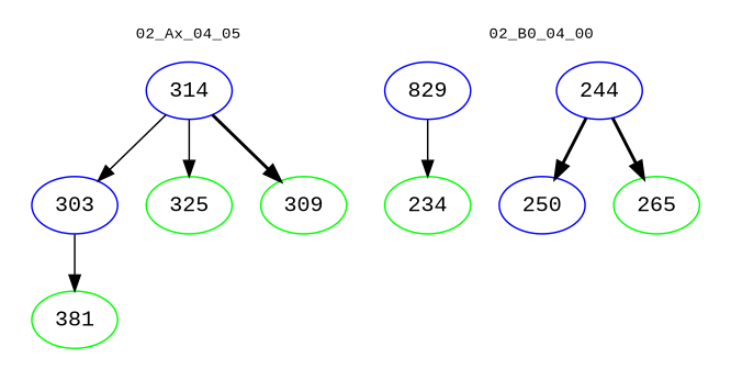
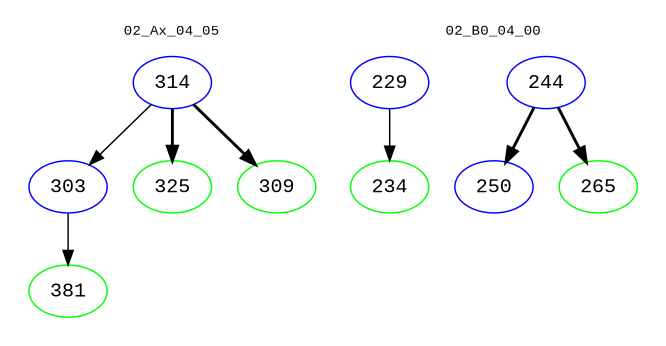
  digraph {
    fontname="Liberation Mono"
    node [color=blue fontname="Liberation Mono"]
    edge [color=black fontname="Liberation Mono" style=bold]
    n1 [label=314]
    n2 [label=303]
    n3 [color=green label=325]
    n4 [color=green label=309]
    n5 [color=green label=381]
    n6 [label=244]
-   n7 [label=829]
+   n7 [label=229]
    n8 [label=250]
    n9 [color=green label=265]
    n10 [color=green label=234]
    subgraph cluster_1 {
      color=white
      fontsize=10
      label="02_Ax_04_05"
      n1
      n2
      n3
      n4
      n5
    }
    subgraph cluster_2 {
      color=white
      fontsize=10
      label="02_B0_04_00"
      n6
      n7
      n8
      n9
      n10
    }
    n1 -> n2 [style=solid]
-   n1 -> n3 [style=solid]
+   n1 -> n3
    n1 -> n4
    n2 -> n5 [style=solid]
    n6 -> n8
    n6 -> n9
    n7 -> n10 [style=solid]
  }
